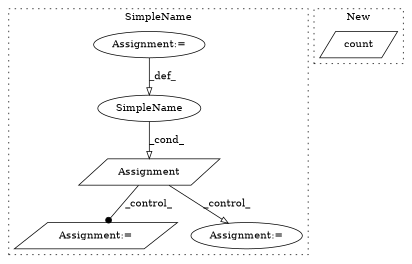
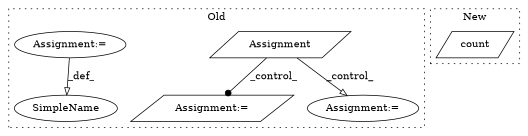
  digraph {
    node [a=7 l=1 shape=parallelogram]
    edge [arrowhead=onormal]
    n1 [a=70 l="53,2" label=Assignment s="1189,1280"]
    n2 [label="Assignment:=" s=1178 shape=ellipse]
    n3 [label="Assignment:=" s=1387]
    n4 [a=42 label=SimpleName s=1246 shape=ellipse]
    n5 [label="Assignment:=" s=1515 shape=ellipse]
    n6 [a=32 l=7 label=count s=952]
    subgraph cluster_1 {
-     label=SimpleName
+     label=Old
      style=dotted
      n1
      n2
      n3
      n4
      n5
    }
    subgraph cluster_2 {
      label=New
      style=dotted
      n6
    }
    n1 -> n3 [arrowhead=dot label=_control_]
    n1 -> n5 [label=_control_]
    n2 -> n4 [label=_def_]
-   n4 -> n1 [label=_cond_]
  }
